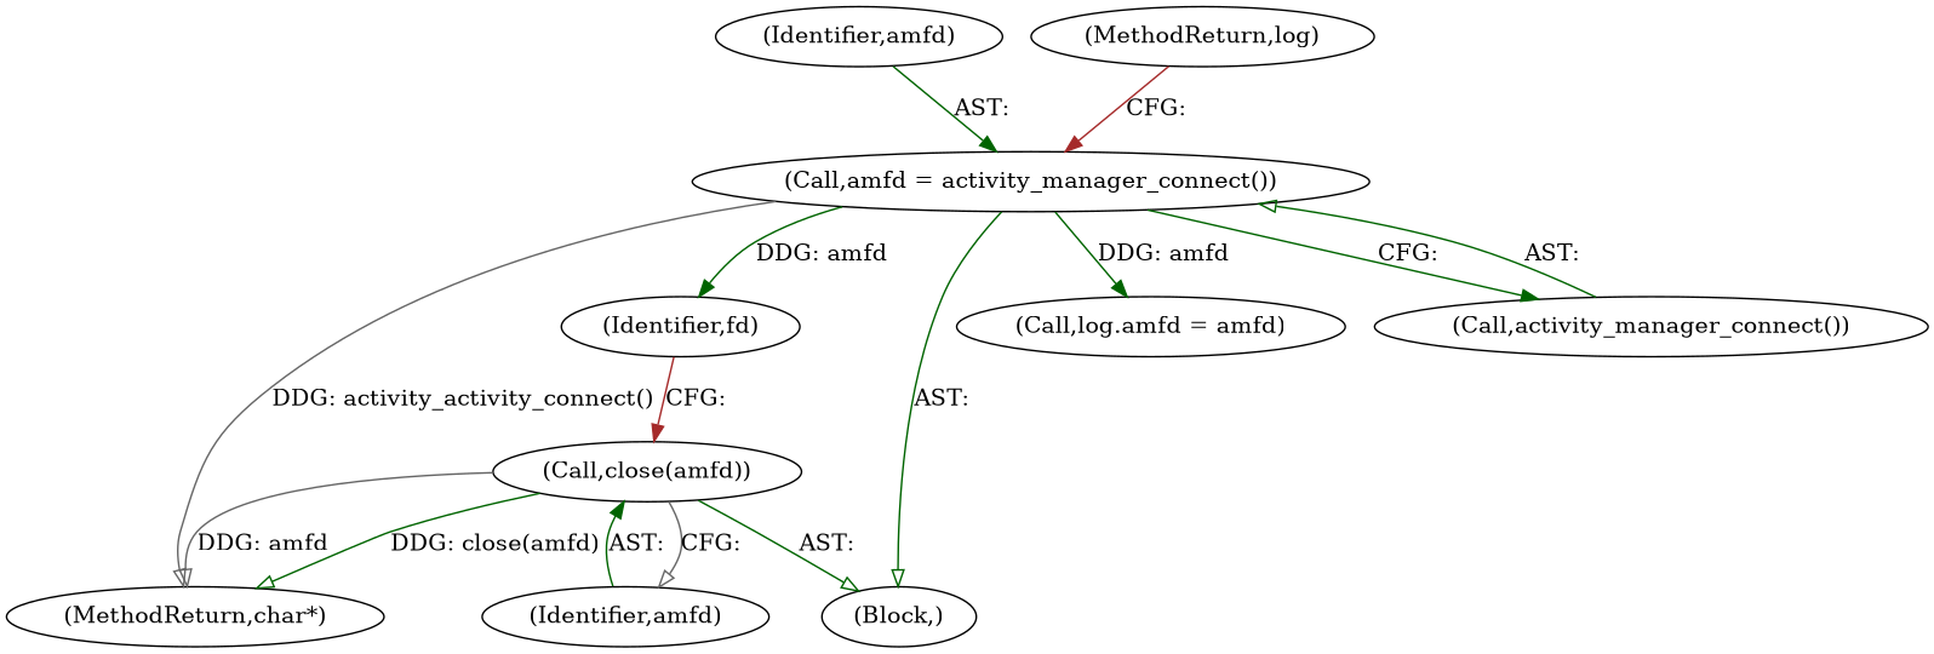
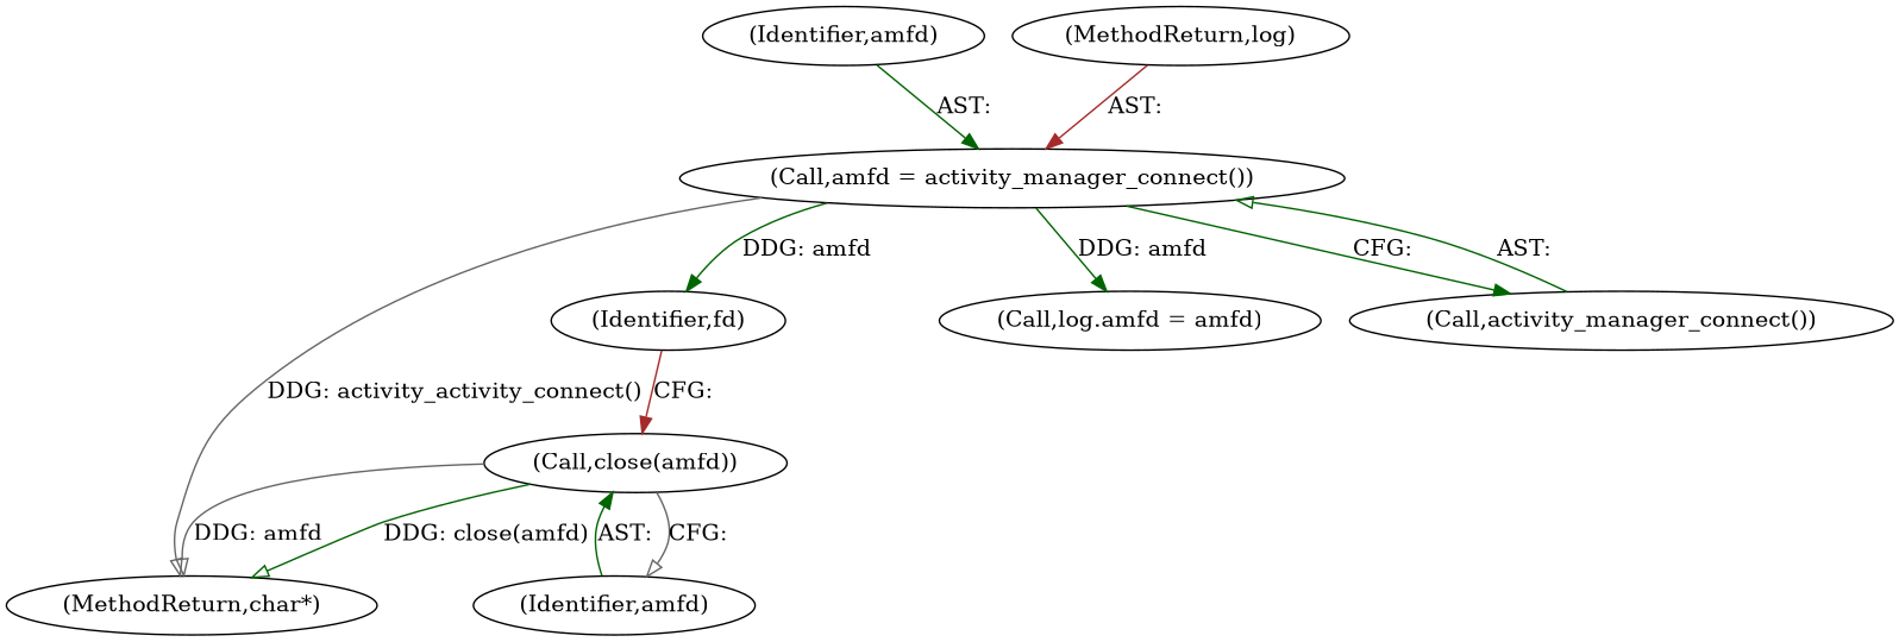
  digraph {
    edge [arrowhead=onormal color=darkgreen]
    n1 [label="(Call,close(amfd))"]
-   n2 [label="(Block,)"]
    n3 [label="(Identifier,amfd)"]
    n4 [label="(MethodReturn,char*)"]
    n5 [label="(Call,amfd = activity_manager_connect())"]
    n6 [label="(Call,log.amfd = amfd)"]
    n7 [label="(Call,activity_manager_connect())"]
    n8 [label="(Identifier,fd)"]
    n9 [label="(Identifier,amfd)"]
    n10 [label="(MethodReturn,log)"]
-   n1 -> n2 [label="AST: "]
    n1 -> n3 [color=gray40 label="CFG: "]
    n1 -> n4 [color=gray40 label="DDG: amfd"]
    n1 -> n4 [label="DDG: close(amfd)"]
    n3 -> n1 [arrowhead=normal label="AST: "]
-   n5 -> n2 [label="AST: "]
    n5 -> n4 [color=gray40 label="DDG: activity_activity_connect()"]
    n5 -> n6 [arrowhead=normal label="DDG: amfd"]
    n5 -> n7 [arrowhead=normal label="CFG: "]
    n5 -> n8 [arrowhead=normal label="DDG: amfd"]
    n7 -> n5 [label="AST: "]
    n8 -> n1 [arrowhead=normal color=brown label="CFG: "]
    n9 -> n5 [arrowhead=normal label="AST: "]
-   n10 -> n5 [arrowhead=normal color=brown label="CFG: "]
+   n10 -> n5 [arrowhead=normal color=brown label="AST: "]
  }
